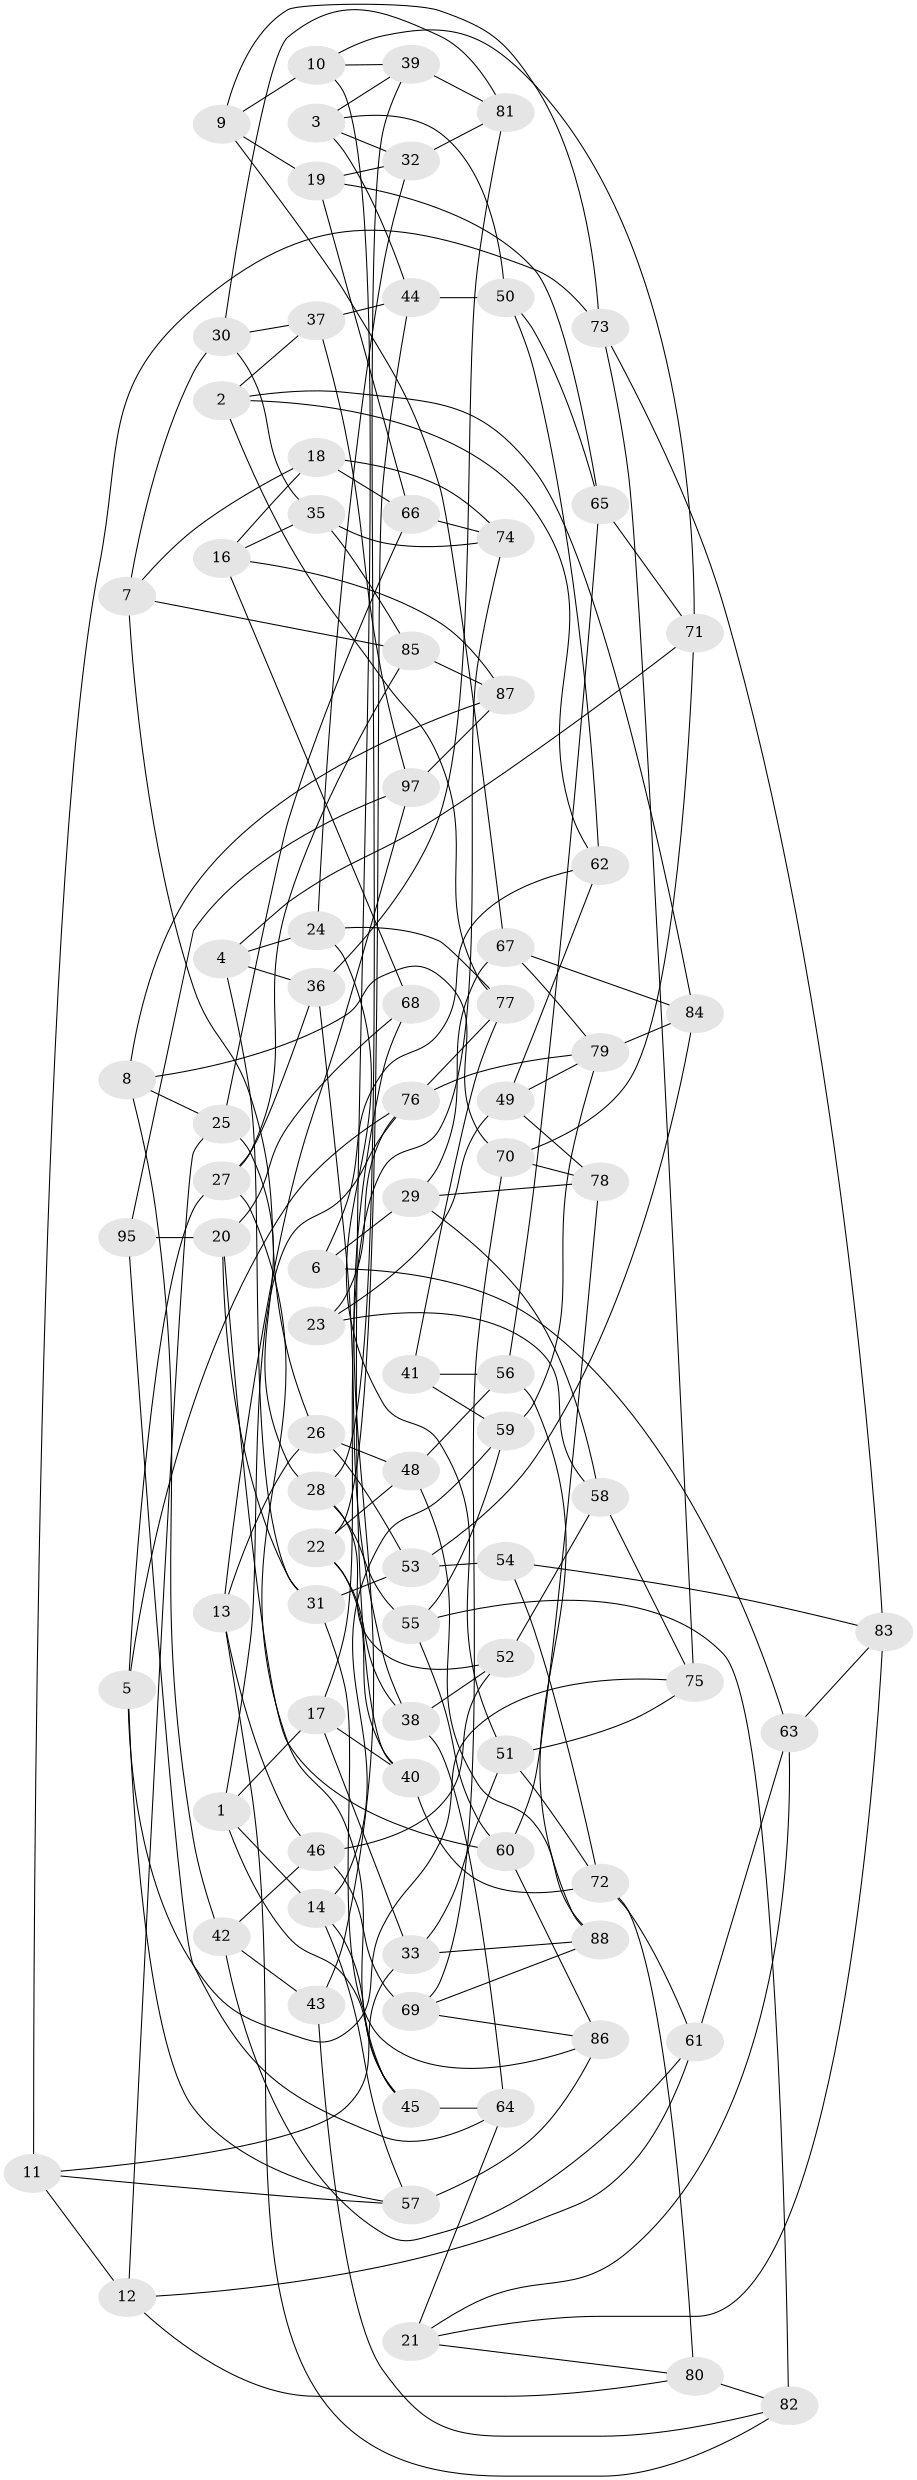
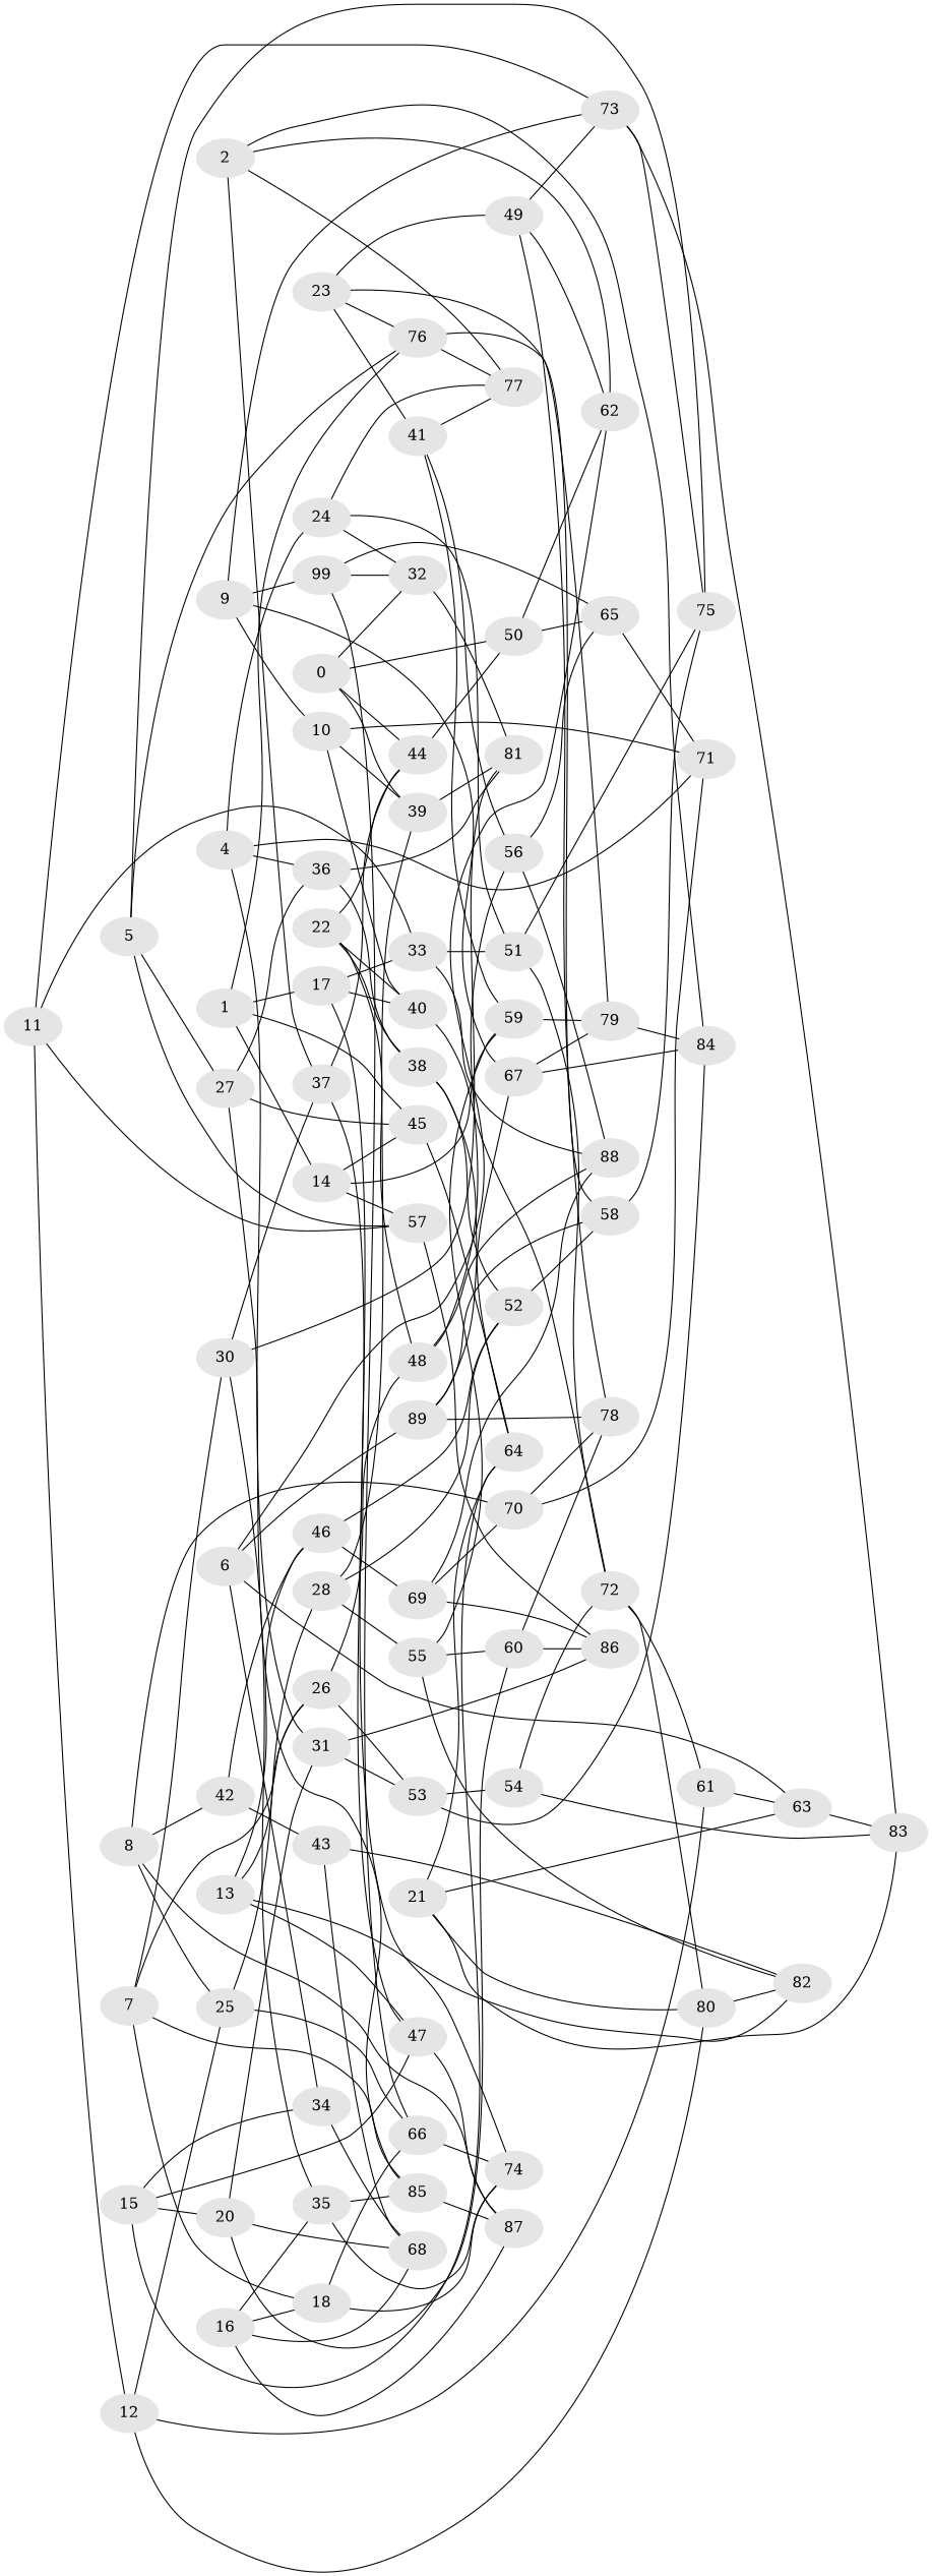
  graph {
    rankdir=LR
    node [color=gray90 style=filled]
    1
    14
    17
    45
    76
    57
    59
    40
    33
    74
    64
    77
    79
    2
    37
    62
    84
    44
-   47 [label=97]
-   3
+   47
+   3 [label=0]
    32
    39
    50
    81
    65
    4
    24
    31
    36
    71
    51
    53
    86
    38
    5
    27
    75
    85
    6
-   29
+   29 [label=89]
+   34
    63
    67
    58
    78
    68
    83
    7
    18
    26
    30
    66
    48
    35
    87
    8
    25
    42
    70
    28
    61
    46
    43
    9
    10
-   19
+   19 [label=99]
    73
    72
    11
    12
    80
    88
    82
    13
    52
    69
-   15 [label=95]
+   15
    20
    60
    16
    21
    22
    56
    23
    41
    49
    55
    54
    1 -- 14
    1 -- 17
    1 -- 45
    1 -- 76
    14 -- 45
    14 -- 57
    14 -- 59
    17 -- 40
    17 -- 33
    17 -- 74
    45 -- 64
    76 -- 77
    76 -- 79
    57 -- 86
    59 -- 79
    40 -- 72
    33 -- 51
    33 -- 88
    79 -- 84
    2 -- 77
    2 -- 37
    2 -- 62
    2 -- 84
    37 -- 44
    37 -- 47
    44 -- 50
    47 -- 87
    3 -- 44
    3 -- 32
    3 -- 39
    3 -- 50
    32 -- 81
    39 -- 81
    50 -- 62
    50 -- 65
    65 -- 71
    4 -- 24
    4 -- 31
    4 -- 36
    4 -- 71
    24 -- 77
    24 -- 32
    24 -- 51
    31 -- 53
    31 -- 86
    36 -- 81
    36 -- 38
    51 -- 75
    51 -- 72
    53 -- 84
    53 -- 54
    38 -- 64
    38 -- 52
    5 -- 76
    5 -- 57
    5 -- 27
    5 -- 75
    27 -- 45
    27 -- 36
    27 -- 85
    85 -- 87
    6 -- 62
    6 -- 29
+   6 -- 34
    6 -- 63
    29 -- 67
    29 -- 58
    29 -- 78
+   34 -- 68
    63 -- 83
    67 -- 79
    67 -- 84
    58 -- 75
    7 -- 85
    7 -- 18
    7 -- 26
    7 -- 30
    18 -- 74
    18 -- 66
    26 -- 53
    26 -- 48
    30 -- 37
    30 -- 81
    30 -- 35
    66 -- 74
    48 -- 88
    48 -- 56
    35 -- 74
    35 -- 85
    8 -- 87
    8 -- 25
    8 -- 42
    8 -- 70
    25 -- 66
    25 -- 28
-   42 -- 61
    42 -- 46
    42 -- 43
    70 -- 71
    70 -- 78
    28 -- 39
    28 -- 52
    28 -- 55
    61 -- 63
    46 -- 52
    46 -- 69
    43 -- 68
    43 -- 82
    9 -- 67
    9 -- 10
    9 -- 19
    9 -- 73
    10 -- 40
    10 -- 39
    10 -- 71
    19 -- 32
    19 -- 65
    19 -- 66
    73 -- 75
    73 -- 83
    72 -- 61
    72 -- 80
    11 -- 57
    11 -- 33
    11 -- 73
    11 -- 12
    12 -- 25
    12 -- 61
    12 -- 80
    80 -- 82
    13 -- 47
    13 -- 26
    13 -- 46
    13 -- 82
    52 -- 58
    69 -- 86
    69 -- 70
    69 -- 88
    15 -- 64
    15 -- 47
+   15 -- 34
    15 -- 20
    20 -- 31
    20 -- 68
    20 -- 60
    60 -- 86
    60 -- 78
    16 -- 68
    16 -- 18
    16 -- 35
    16 -- 87
    21 -- 64
    21 -- 63
    21 -- 83
    21 -- 80
    22 -- 40
    22 -- 44
    22 -- 38
    22 -- 48
    56 -- 65
    56 -- 88
    23 -- 76
    23 -- 58
+   23 -- 41
    23 -- 49
    41 -- 59
    41 -- 77
    41 -- 56
    49 -- 62
    49 -- 78
-   49 -- 79
+   49 -- 73
    55 -- 59
    55 -- 82
    55 -- 60
    54 -- 83
    54 -- 72
  }
